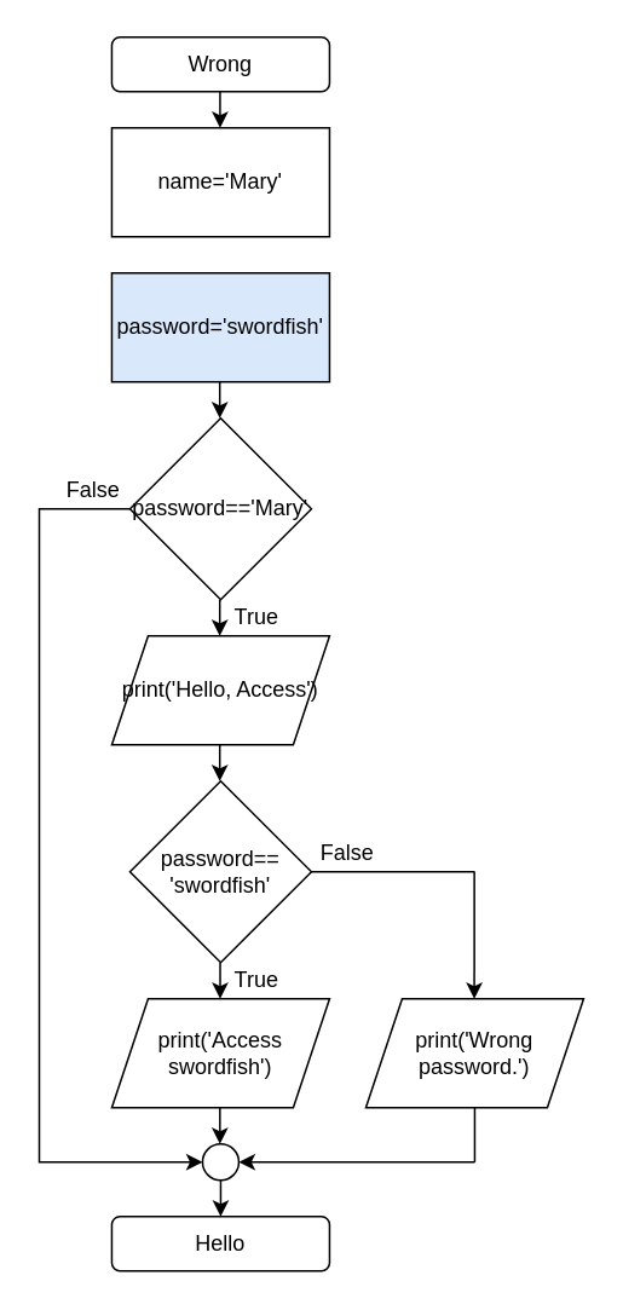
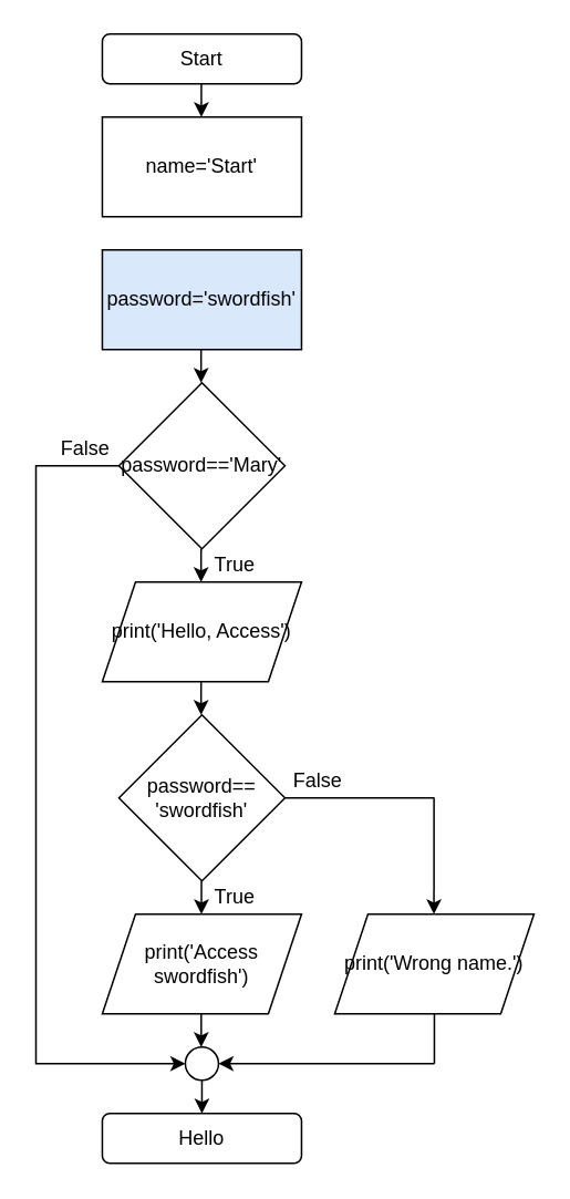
  <mxCell id="0" />
  <mxCell id="1" parent="0" />
- <mxCell id="2" value="name='Mary'" style="rounded=0;whiteSpace=wrap;html=1;" parent="1" vertex="1"><mxGeometry x="60.97" y="70" width="120" height="60" as="geometry" /></mxCell>
+ <mxCell id="2" value="name='Start'" style="rounded=0;whiteSpace=wrap;html=1;" parent="1" vertex="1"><mxGeometry x="60.97" y="70" width="120" height="60" as="geometry" /></mxCell>
  <mxCell id="3" value="password='swordfish'" style="rounded=0;whiteSpace=wrap;html=1;fillColor=#dae8fc;" parent="1" vertex="1"><mxGeometry x="60.97" y="150" width="120" height="60" as="geometry" /></mxCell>
  <mxCell id="4" style="edgeStyle=orthogonalEdgeStyle;rounded=0;orthogonalLoop=1;jettySize=auto;html=1;exitX=0;exitY=0.5;exitDx=0;exitDy=0;entryX=0;entryY=0.5;entryDx=0;entryDy=0;" parent="1" source="5" target="16" edge="1"><mxGeometry relative="1" as="geometry"><Array as="points"><mxPoint x="20.97" y="280" /><mxPoint x="20.97" y="640" /></Array></mxGeometry></mxCell>
  <mxCell id="5" value="password=='Mary'" style="rhombus;whiteSpace=wrap;html=1;" parent="1" vertex="1"><mxGeometry x="70.97" y="230" width="100" height="100" as="geometry" /></mxCell>
  <mxCell id="6" style="edgeStyle=orthogonalEdgeStyle;rounded=0;orthogonalLoop=1;jettySize=auto;html=1;exitX=0.5;exitY=1;exitDx=0;exitDy=0;entryX=0.5;entryY=0;entryDx=0;entryDy=0;" parent="1" edge="1"><mxGeometry relative="1" as="geometry"><mxPoint x="120.47" y="210" as="sourcePoint" /><mxPoint x="120.47" y="230" as="targetPoint" /></mxGeometry></mxCell>
  <mxCell id="7" value="print('Hello, Access')" style="shape=parallelogram;perimeter=parallelogramPerimeter;whiteSpace=wrap;html=1;fixedSize=1;" parent="1" vertex="1"><mxGeometry x="60.97" y="350" width="120" height="60" as="geometry" /></mxCell>
  <mxCell id="8" style="edgeStyle=orthogonalEdgeStyle;rounded=0;orthogonalLoop=1;jettySize=auto;html=1;exitX=0.5;exitY=1;exitDx=0;exitDy=0;entryX=0.5;entryY=0;entryDx=0;entryDy=0;" parent="1" edge="1"><mxGeometry relative="1" as="geometry"><mxPoint x="120.47" y="330" as="sourcePoint" /><mxPoint x="120.47" y="350" as="targetPoint" /></mxGeometry></mxCell>
  <mxCell id="9" value="password==&lt;br&gt;'swordfish'" style="rhombus;whiteSpace=wrap;html=1;" parent="1" vertex="1"><mxGeometry x="70.97" y="430" width="100" height="100" as="geometry" /></mxCell>
  <mxCell id="10" style="edgeStyle=orthogonalEdgeStyle;rounded=0;orthogonalLoop=1;jettySize=auto;html=1;exitX=0.5;exitY=1;exitDx=0;exitDy=0;entryX=0.5;entryY=0;entryDx=0;entryDy=0;" parent="1" edge="1"><mxGeometry relative="1" as="geometry"><mxPoint x="120.47" y="410" as="sourcePoint" /><mxPoint x="120.47" y="430" as="targetPoint" /></mxGeometry></mxCell>
  <mxCell id="11" value="print('Access swordfish')" style="shape=parallelogram;perimeter=parallelogramPerimeter;whiteSpace=wrap;html=1;fixedSize=1;" parent="1" vertex="1"><mxGeometry x="60.97" y="550" width="120" height="60" as="geometry" /></mxCell>
  <mxCell id="12" style="edgeStyle=orthogonalEdgeStyle;rounded=0;orthogonalLoop=1;jettySize=auto;html=1;exitX=0.5;exitY=1;exitDx=0;exitDy=0;entryX=0.5;entryY=0;entryDx=0;entryDy=0;" parent="1" edge="1"><mxGeometry relative="1" as="geometry"><mxPoint x="120.68" y="530" as="sourcePoint" /><mxPoint x="120.68" y="550" as="targetPoint" /></mxGeometry></mxCell>
- <mxCell id="13" value="print('Wrong password.')" style="shape=parallelogram;perimeter=parallelogramPerimeter;whiteSpace=wrap;html=1;fixedSize=1;" parent="1" vertex="1"><mxGeometry x="200.97" y="550" width="120" height="60" as="geometry" /></mxCell>
+ <mxCell id="13" value="print('Wrong name.')" style="shape=parallelogram;perimeter=parallelogramPerimeter;whiteSpace=wrap;html=1;fixedSize=1;" parent="1" vertex="1"><mxGeometry x="200.97" y="550" width="120" height="60" as="geometry" /></mxCell>
  <mxCell id="14" value="" style="endArrow=none;html=1;exitX=1;exitY=0.5;exitDx=0;exitDy=0;" parent="1" source="9" edge="1"><mxGeometry width="50" height="50" relative="1" as="geometry"><mxPoint x="180.97" y="640" as="sourcePoint" /><mxPoint x="260.97" y="480" as="targetPoint" /></mxGeometry></mxCell>
  <mxCell id="15" value="" style="endArrow=classic;html=1;entryX=0.583;entryY=0;entryDx=0;entryDy=0;entryPerimeter=0;" parent="1" edge="1"><mxGeometry width="50" height="50" relative="1" as="geometry"><mxPoint x="260.77" y="480" as="sourcePoint" /><mxPoint x="260.73" y="550" as="targetPoint" /></mxGeometry></mxCell>
  <mxCell id="16" value="" style="ellipse;whiteSpace=wrap;html=1;aspect=fixed;" parent="1" vertex="1"><mxGeometry x="110.97" y="630" width="20" height="20" as="geometry" /></mxCell>
  <mxCell id="17" style="edgeStyle=orthogonalEdgeStyle;rounded=0;orthogonalLoop=1;jettySize=auto;html=1;exitX=0.5;exitY=1;exitDx=0;exitDy=0;entryX=0.5;entryY=0;entryDx=0;entryDy=0;" parent="1" edge="1"><mxGeometry relative="1" as="geometry"><mxPoint x="120.55" y="610" as="sourcePoint" /><mxPoint x="120.55" y="630" as="targetPoint" /></mxGeometry></mxCell>
  <mxCell id="18" value="" style="endArrow=classic;html=1;entryX=1;entryY=0.5;entryDx=0;entryDy=0;" parent="1" target="16" edge="1"><mxGeometry width="50" height="50" relative="1" as="geometry"><mxPoint x="260.97" y="640" as="sourcePoint" /><mxPoint x="230.97" y="590" as="targetPoint" /></mxGeometry></mxCell>
  <mxCell id="19" value="" style="endArrow=none;html=1;entryX=0.5;entryY=1;entryDx=0;entryDy=0;" parent="1" target="13" edge="1"><mxGeometry width="50" height="50" relative="1" as="geometry"><mxPoint x="260.97" y="640" as="sourcePoint" /><mxPoint x="230.97" y="590" as="targetPoint" /></mxGeometry></mxCell>
- <mxCell id="20" value="Wrong" style="rounded=1;whiteSpace=wrap;html=1;" parent="1" vertex="1"><mxGeometry x="60.97" y="20" width="120" height="30" as="geometry" /></mxCell>
+ <mxCell id="20" value="Start" style="rounded=1;whiteSpace=wrap;html=1;" parent="1" vertex="1"><mxGeometry x="60.97" y="20" width="120" height="30" as="geometry" /></mxCell>
  <mxCell id="21" value="Hello" style="rounded=1;whiteSpace=wrap;html=1;" parent="1" vertex="1"><mxGeometry x="60.97" y="670" width="120" height="30" as="geometry" /></mxCell>
  <mxCell id="22" style="edgeStyle=orthogonalEdgeStyle;rounded=0;orthogonalLoop=1;jettySize=auto;html=1;exitX=0.5;exitY=1;exitDx=0;exitDy=0;entryX=0.5;entryY=0;entryDx=0;entryDy=0;" parent="1" edge="1"><mxGeometry relative="1" as="geometry"><mxPoint x="120.63" y="50" as="sourcePoint" /><mxPoint x="120.63" y="70" as="targetPoint" /></mxGeometry></mxCell>
  <mxCell id="23" value="" style="endArrow=classic;html=1;" parent="1" edge="1"><mxGeometry width="50" height="50" relative="1" as="geometry"><mxPoint x="120.97" y="650" as="sourcePoint" /><mxPoint x="120.97" y="670" as="targetPoint" /></mxGeometry></mxCell>
  <mxCell id="24" value="True" style="text;html=1;strokeColor=none;fillColor=none;align=center;verticalAlign=middle;whiteSpace=wrap;rounded=0;" vertex="1" parent="1"><mxGeometry x="121" y="330" width="40" height="20" as="geometry" /></mxCell>
  <mxCell id="25" value="True" style="text;html=1;strokeColor=none;fillColor=none;align=center;verticalAlign=middle;whiteSpace=wrap;rounded=0;" vertex="1" parent="1"><mxGeometry x="121" y="530" width="40" height="20" as="geometry" /></mxCell>
  <mxCell id="26" value="False" style="text;html=1;strokeColor=none;fillColor=none;align=center;verticalAlign=middle;whiteSpace=wrap;rounded=0;" vertex="1" parent="1"><mxGeometry x="30.97" y="260" width="40" height="20" as="geometry" /></mxCell>
  <mxCell id="27" value="False" style="text;html=1;strokeColor=none;fillColor=none;align=center;verticalAlign=middle;whiteSpace=wrap;rounded=0;" vertex="1" parent="1"><mxGeometry x="170.97" y="460" width="40" height="20" as="geometry" /></mxCell>
